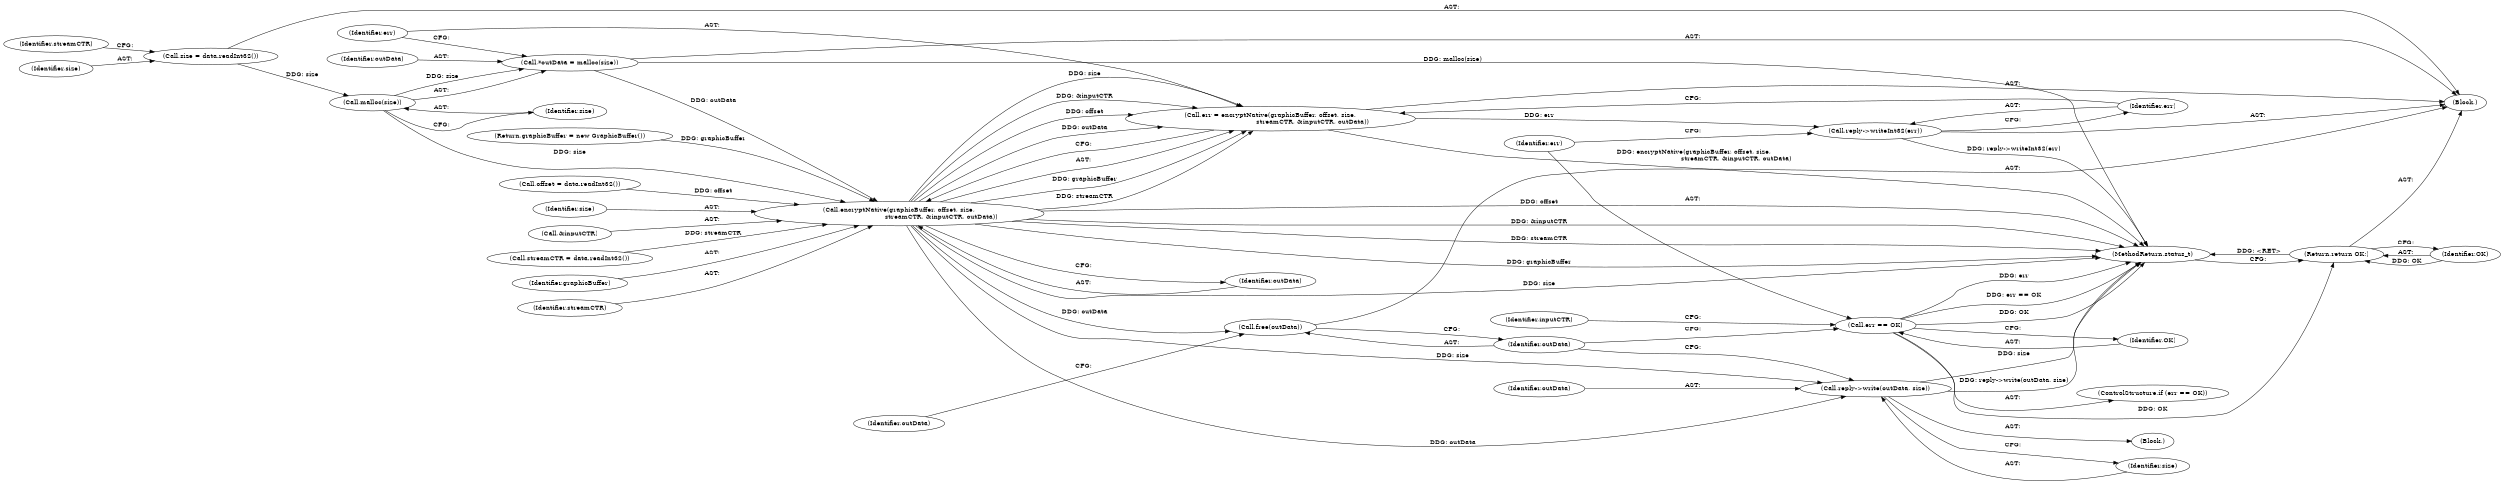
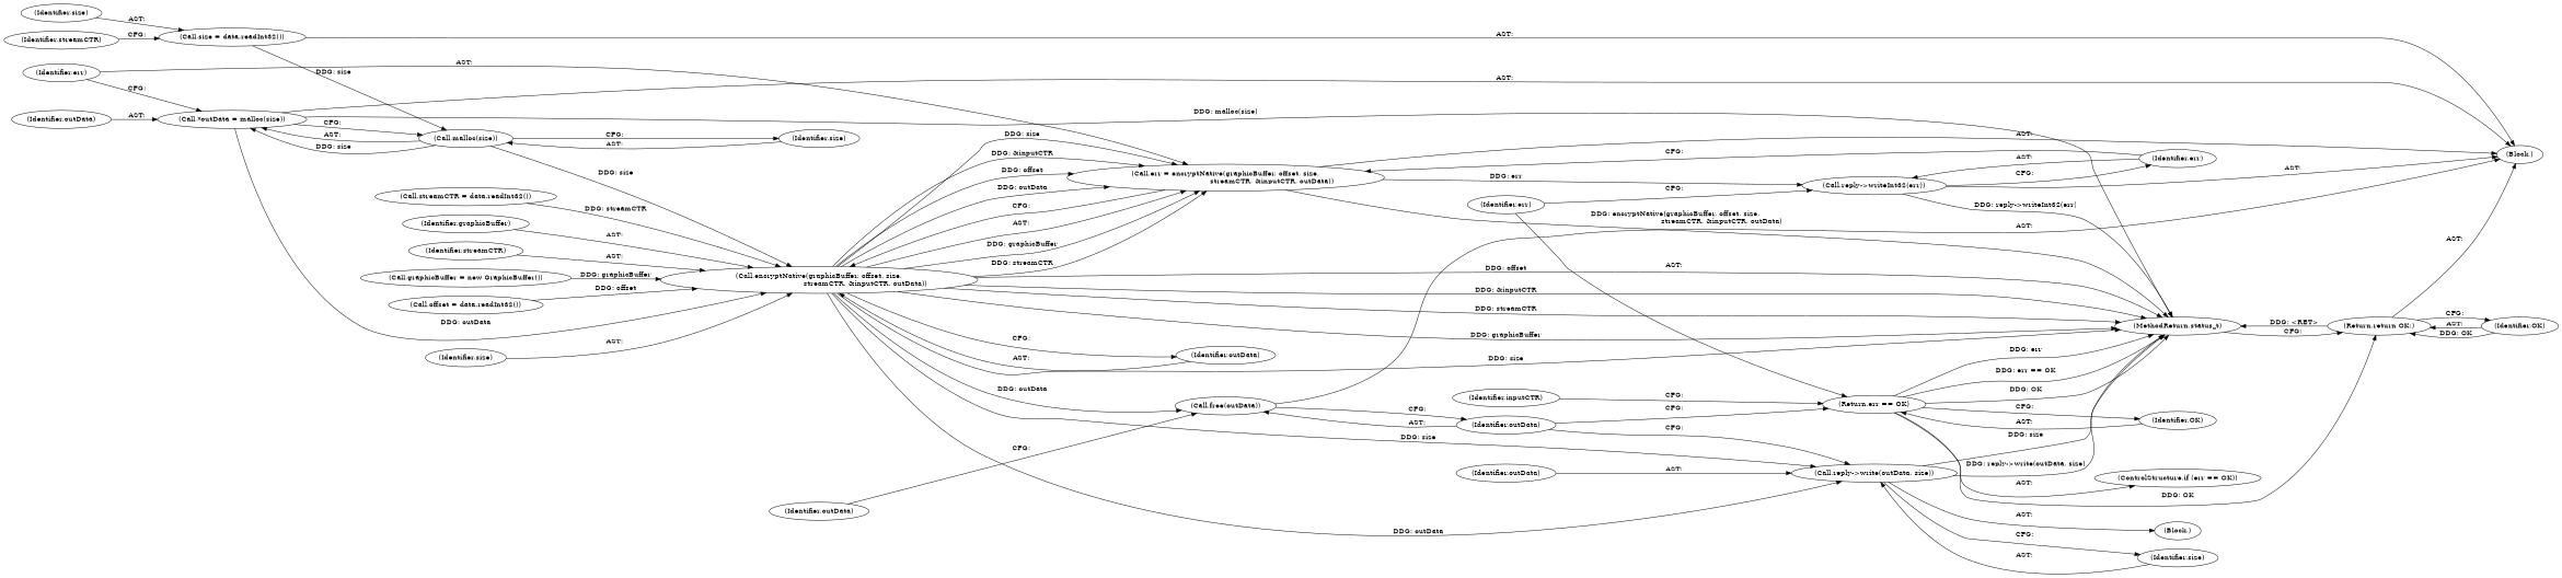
  digraph {
    rankdir=LR
    n1 [label="(Call,*outData = malloc(size))"]
    n2 [label="(Call,malloc(size))"]
    n3 [label="(Call,encryptNative(graphicBuffer, offset, size,\n                                         streamCTR, &inputCTR, outData))"]
    n4 [label="(Block,)"]
    n5 [label="(MethodReturn,status_t)"]
    n6 [label="(Identifier,size)"]
    n7 [label="(Call,err = encryptNative(graphicBuffer, offset, size,\n                                         streamCTR, &inputCTR, outData))"]
    n8 [label="(Call,reply->write(outData, size))"]
    n9 [label="(Call,free(outData))"]
    n10 [label="(Identifier,outData)"]
    n11 [label="(Return,return OK;)"]
    n12 [label="(Call,size = data.readInt32())"]
    n13 [label="(Call,reply->writeInt32(err))"]
    n14 [label="(Identifier,size)"]
    n15 [label="(Block,)"]
    n16 [label="(Identifier,outData)"]
    n17 [label="(Identifier,err)"]
-   n18 [label="(Call,err == OK)"]
+   n18 [label="(Return,err == OK)"]
    n19 [label="(ControlStructure,if (err == OK))"]
    n20 [label="(Identifier,OK)"]
    n21 [label="(Identifier,OK)"]
    n22 [label="(Call,streamCTR = data.readInt32())"]
    n23 [label="(Identifier,inputCTR)"]
    n24 [label="(Identifier,graphicBuffer)"]
    n25 [label="(Identifier,outData)"]
    n26 [label="(Identifier,outData)"]
    n27 [label="(Identifier,streamCTR)"]
    n28 [label="(Identifier,outData)"]
    n29 [label="(Identifier,streamCTR)"]
    n30 [label="(Identifier,size)"]
    n31 [label="(Identifier,err)"]
-   n32 [label="(Return,graphicBuffer = new GraphicBuffer())"]
+   n32 [label="(Call,graphicBuffer = new GraphicBuffer())"]
    n33 [label="(Call,offset = data.readInt32())"]
    n34 [label="(Identifier,size)"]
-   n35 [label="(Call,&inputCTR)"]
    n36 [label="(Identifier,err)"]
+   n1 -> n2 [label="CFG: "]
    n1 -> n3 [label="DDG: outData"]
    n1 -> n4 [label="AST: "]
    n1 -> n5 [label="DDG: malloc(size)"]
    n2 -> n1 [label="AST: "]
    n2 -> n1 [label="DDG: size"]
    n2 -> n3 [label="DDG: size"]
    n2 -> n6 [label="CFG: "]
    n3 -> n5 [label="DDG: offset"]
    n3 -> n5 [label="DDG: &inputCTR"]
    n3 -> n5 [label="DDG: streamCTR"]
    n3 -> n5 [label="DDG: graphicBuffer"]
    n3 -> n5 [label="DDG: size"]
    n3 -> n7 [label="AST: "]
    n3 -> n7 [label="DDG: graphicBuffer"]
    n3 -> n7 [label="DDG: streamCTR"]
    n3 -> n7 [label="DDG: size"]
    n3 -> n7 [label="DDG: &inputCTR"]
    n3 -> n7 [label="DDG: offset"]
    n3 -> n7 [label="DDG: outData"]
    n3 -> n8 [label="DDG: outData"]
    n3 -> n8 [label="DDG: size"]
    n3 -> n9 [label="DDG: outData"]
    n3 -> n10 [label="CFG: "]
    n5 -> n11 [label="CFG: "]
    n6 -> n2 [label="AST: "]
    n7 -> n3 [label="CFG: "]
    n7 -> n4 [label="AST: "]
    n7 -> n5 [label="DDG: encryptNative(graphicBuffer, offset, size,\n                                         streamCTR, &inputCTR, outData)"]
    n7 -> n13 [label="DDG: err"]
    n8 -> n5 [label="DDG: size"]
    n8 -> n5 [label="DDG: reply->write(outData, size)"]
    n8 -> n14 [label="CFG: "]
    n8 -> n15 [label="AST: "]
    n9 -> n4 [label="AST: "]
    n9 -> n16 [label="CFG: "]
    n10 -> n3 [label="AST: "]
    n11 -> n4 [label="AST: "]
    n11 -> n5 [label="DDG: <RET>"]
    n11 -> n21 [label="CFG: "]
    n12 -> n2 [label="DDG: size"]
    n12 -> n4 [label="AST: "]
    n13 -> n4 [label="AST: "]
    n13 -> n5 [label="DDG: reply->writeInt32(err)"]
    n13 -> n17 [label="CFG: "]
    n14 -> n8 [label="AST: "]
    n16 -> n8 [label="CFG: "]
    n16 -> n9 [label="AST: "]
    n16 -> n18 [label="CFG: "]
    n17 -> n7 [label="CFG: "]
    n17 -> n13 [label="AST: "]
    n18 -> n5 [label="DDG: err"]
    n18 -> n5 [label="DDG: err == OK"]
    n18 -> n5 [label="DDG: OK"]
    n18 -> n11 [label="DDG: OK"]
    n18 -> n19 [label="AST: "]
    n18 -> n20 [label="CFG: "]
    n20 -> n18 [label="AST: "]
    n21 -> n11 [label="AST: "]
    n21 -> n11 [label="DDG: OK"]
    n22 -> n3 [label="DDG: streamCTR"]
    n23 -> n18 [label="CFG: "]
    n24 -> n3 [label="AST: "]
    n25 -> n8 [label="AST: "]
    n26 -> n1 [label="AST: "]
    n27 -> n3 [label="AST: "]
    n28 -> n9 [label="CFG: "]
    n29 -> n12 [label="CFG: "]
    n30 -> n12 [label="AST: "]
    n31 -> n13 [label="CFG: "]
    n31 -> n18 [label="AST: "]
    n32 -> n3 [label="DDG: graphicBuffer"]
    n33 -> n3 [label="DDG: offset"]
    n34 -> n3 [label="AST: "]
-   n35 -> n3 [label="AST: "]
    n36 -> n1 [label="CFG: "]
    n36 -> n7 [label="AST: "]
  }
